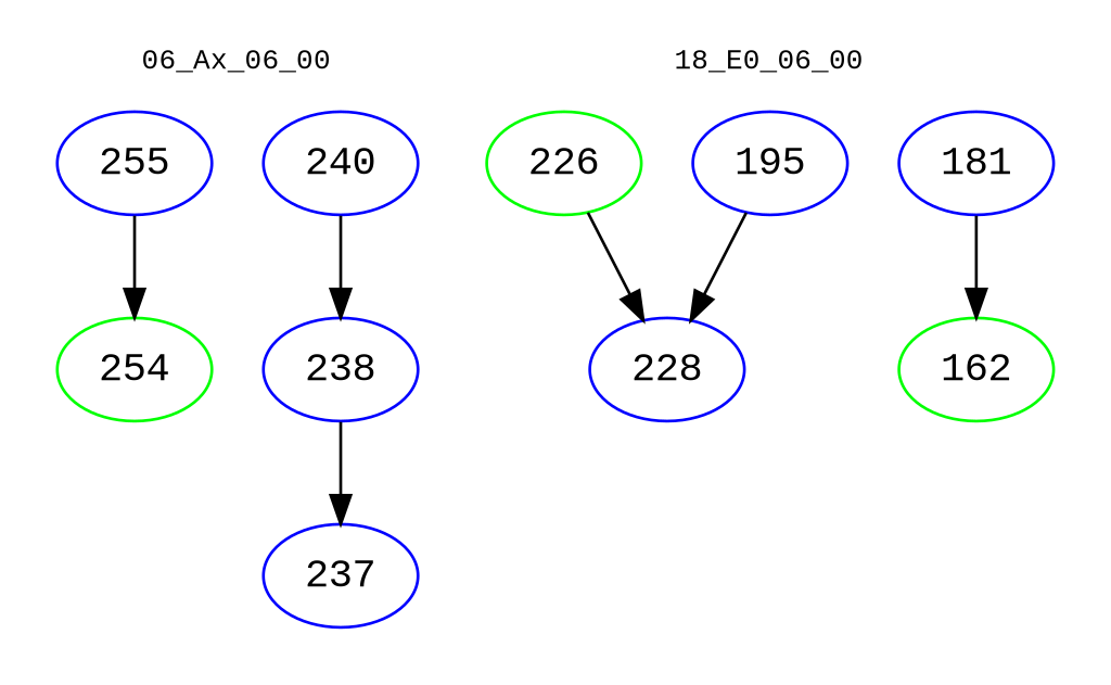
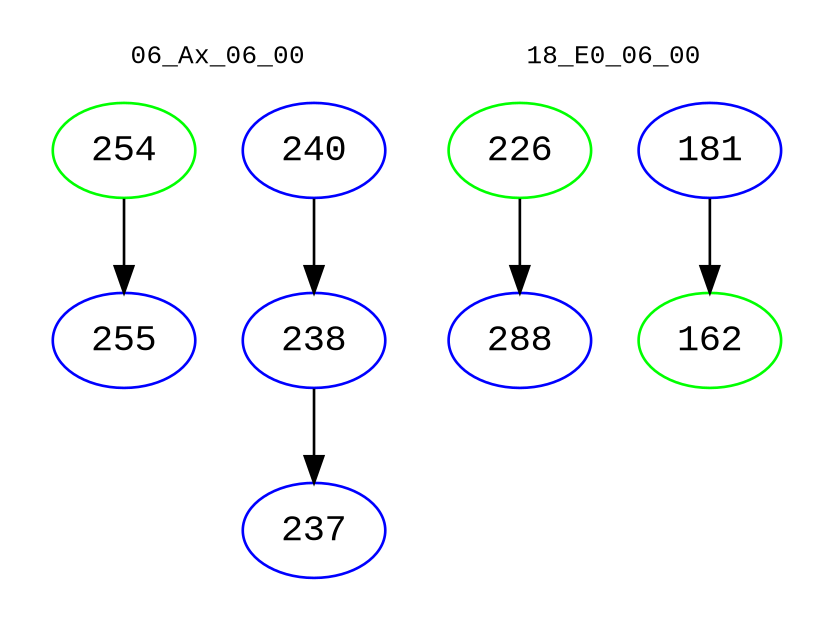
  digraph {
    fontname="Liberation Mono"
    node [color=blue fontname="Liberation Mono"]
    edge [color=black fontname="Liberation Mono"]
    n1 [label=240]
    n2 [label=238]
    n3 [label=255]
    n4 [label=237]
    n5 [color=green label=254]
-   n6 [label=195]
    n7 [label=181]
-   n8 [label=228]
+   n8 [label=288]
    n9 [color=green label=162]
    n10 [color=green label=226]
    subgraph cluster_1 {
      color=white
      fontsize=10
      label="06_Ax_06_00"
      n1
      n2
      n3
      n4
      n5
    }
    subgraph cluster_2 {
      color=white
      fontsize=10
      label="18_E0_06_00"
-     n6
      n7
      n8
      n9
      n10
    }
    n1 -> n2
    n2 -> n4
-   n3 -> n5
-   n6 -> n8
+   n5 -> n3
    n7 -> n9
    n10 -> n8
  }
